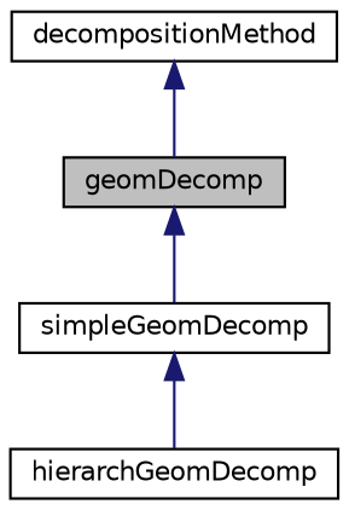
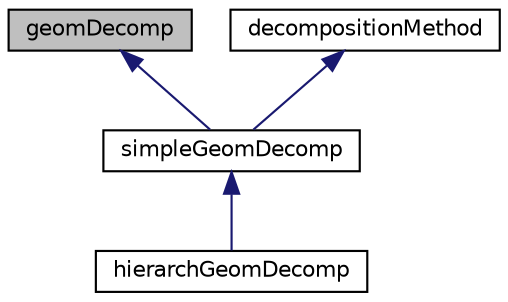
  digraph {
    node [color=black fontname=Helvetica fontsize=10 shape=record]
    edge [color=midnightblue dir=back fontname=Helvetica fontsize=10 labelfontname=Helvetica labelfontsize=10 style=solid]
    n1 [fillcolor=grey75 fontcolor=black height=0.2 label=geomDecomp style=filled width=0.4]
    n2 [height=0.2 label=simpleGeomDecomp width=0.4]
    n3 [height=0.2 label=hierarchGeomDecomp width=0.4]
    n4 [height=0.2 label=decompositionMethod width=0.4]
    n1 -> n2
    n2 -> n3
-   n4 -> n1
+   n4 -> n2
  }
